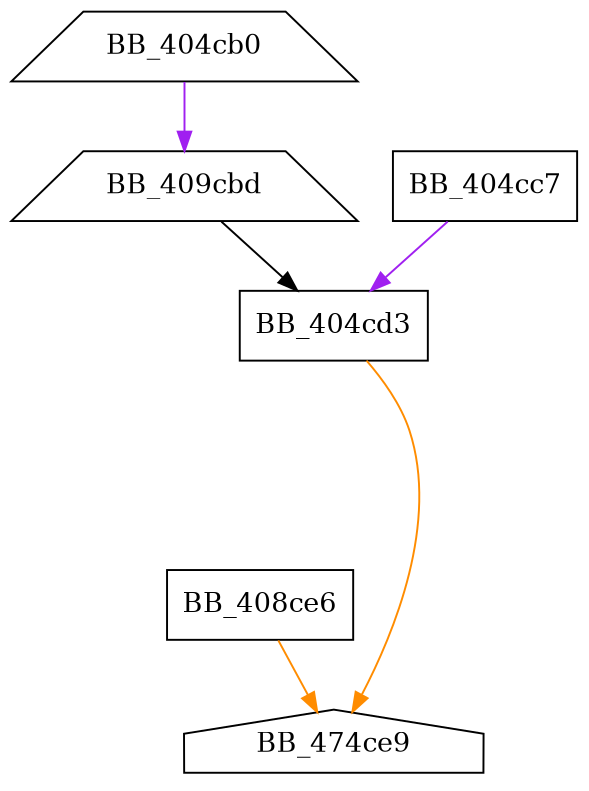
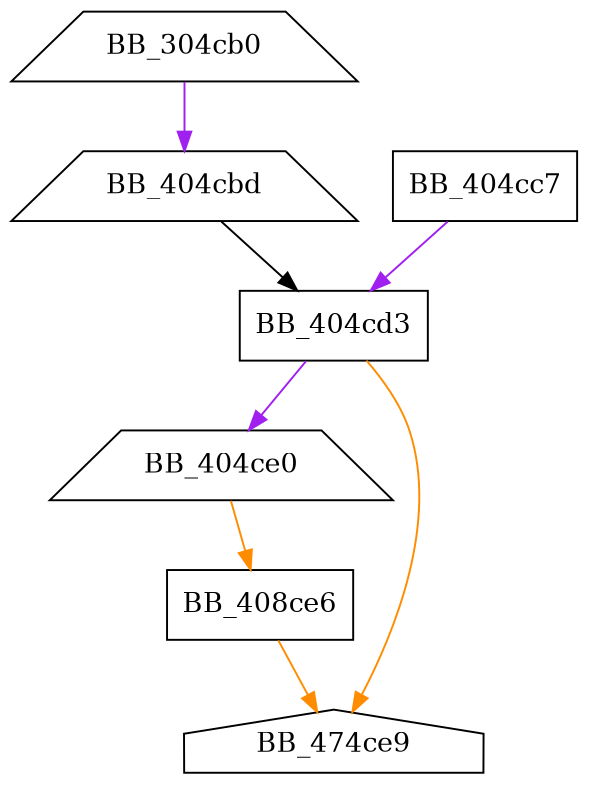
  digraph {
    node [shape=trapezium]
    edge [color=purple]
-   BB_404cb0
-   BB_404cbd [label=BB_409cbd]
+   BB_404cb0 [label=BB_304cb0]
+   BB_404cbd
    BB_404cd3 [shape=box]
    BB_404cc7 [shape=box]
+   BB_404ce0
    n6 [label=BB_474ce9 shape=house]
    n7 [label=BB_408ce6 shape=box]
    BB_404cb0 -> BB_404cbd
    BB_404cbd -> BB_404cd3 [color=black]
+   BB_404cd3 -> BB_404ce0
    BB_404cd3 -> n6 [color=darkorange]
    BB_404cc7 -> BB_404cd3
+   BB_404ce0 -> n7 [color=darkorange]
    n7 -> n6 [color=darkorange]
  }
